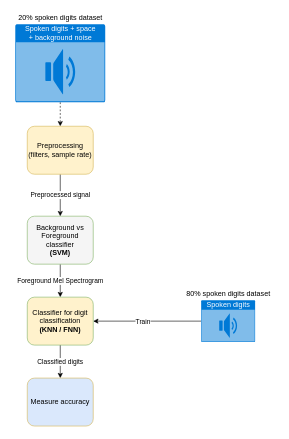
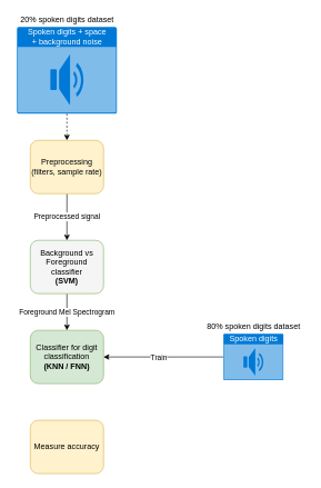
  <mxCell id="0" />
  <mxCell id="1" parent="0" />
  <mxCell id="2" style="edgeStyle=orthogonalEdgeStyle;rounded=0;orthogonalLoop=1;jettySize=auto;html=1;entryX=0.5;entryY=0;entryDx=0;entryDy=0;strokeColor=#000000;dashed=1;" parent="1" source="3" target="14" edge="1"><mxGeometry relative="1" as="geometry" /></mxCell>
  <mxCell id="3" value="&lt;div&gt;Spoken digits + space&lt;/div&gt;&lt;div&gt; + background noise&lt;/div&gt;" style="html=1;strokeColor=none;fillColor=#0079D6;labelPosition=center;verticalLabelPosition=middle;verticalAlign=top;align=center;fontSize=12;outlineConnect=0;spacingTop=-6;fontColor=#FFFFFF;sketch=0;shape=mxgraph.sitemap.audio;" parent="1" vertex="1"><mxGeometry x="25" y="40" width="150" height="130" as="geometry" /></mxCell>
  <mxCell id="4" value="&lt;font color=&quot;#000000&quot; style=&quot;background-color: rgb(255 , 255 , 255)&quot;&gt;Foreground Mel Spectrogram&lt;/font&gt;" style="edgeStyle=orthogonalEdgeStyle;rounded=0;orthogonalLoop=1;jettySize=auto;html=1;strokeColor=#000000;" parent="1" source="5" target="8" edge="1"><mxGeometry relative="1" as="geometry" /></mxCell>
  <mxCell id="5" value="&lt;font color=&quot;#000000&quot;&gt;Background vs Foreground classifier&lt;br&gt;&lt;b&gt;(SVM)&lt;/b&gt;&lt;br&gt;&lt;/font&gt;" style="rounded=1;whiteSpace=wrap;html=1;fillColor=#f5f5f5;strokeColor=#82b366;" parent="1" vertex="1"><mxGeometry x="45" y="360" width="110" height="80" as="geometry" /></mxCell>
  <mxCell id="6" value="&lt;font color=&quot;#000000&quot;&gt;20% spoken digits dataset&lt;/font&gt;" style="text;html=1;align=center;verticalAlign=middle;resizable=0;points=[];autosize=1;strokeColor=none;fillColor=none;" parent="1" vertex="1"><mxGeometry x="20" y="20" width="160" height="20" as="geometry" /></mxCell>
- <mxCell id="7" value="&lt;font color=&quot;#000000&quot; style=&quot;background-color: rgb(255 , 255 , 255)&quot;&gt;Classified digits&lt;/font&gt;" style="edgeStyle=orthogonalEdgeStyle;rounded=0;orthogonalLoop=1;jettySize=auto;html=1;strokeColor=#000000;" parent="1" source="8" target="15" edge="1"><mxGeometry relative="1" as="geometry"><Array as="points"><mxPoint x="100" y="605" /><mxPoint x="100" y="605" /></Array></mxGeometry></mxCell>
- <mxCell id="8" value="&lt;font color=&quot;#000000&quot;&gt;Classifier for digit classification &lt;br&gt;&lt;b&gt;(KNN / FNN)&lt;/b&gt;&lt;/font&gt;" style="rounded=1;whiteSpace=wrap;html=1;fillColor=#fff2cc;strokeColor=#82b366;" parent="1" vertex="1"><mxGeometry x="45" y="495" width="110" height="80" as="geometry" /></mxCell>
+ <mxCell id="8" value="&lt;font color=&quot;#000000&quot;&gt;Classifier for digit classification &lt;br&gt;&lt;b&gt;(KNN / FNN)&lt;/b&gt;&lt;/font&gt;" style="rounded=1;whiteSpace=wrap;html=1;fillColor=#d5e8d4;strokeColor=#82b366;" parent="1" vertex="1"><mxGeometry x="45" y="495" width="110" height="80" as="geometry" /></mxCell>
  <mxCell id="9" style="edgeStyle=orthogonalEdgeStyle;rounded=0;orthogonalLoop=1;jettySize=auto;html=1;entryX=1;entryY=0.5;entryDx=0;entryDy=0;strokeColor=#000000;" parent="1" source="11" target="8" edge="1"><mxGeometry relative="1" as="geometry" /></mxCell>
  <mxCell id="10" value="Train" style="edgeLabel;html=1;align=center;verticalAlign=middle;resizable=0;points=[];fontColor=#000000;labelBackgroundColor=#FFFFFF;" parent="9" vertex="1" connectable="0"><mxGeometry x="0.289" relative="1" as="geometry"><mxPoint x="18" as="offset" /></mxGeometry></mxCell>
  <mxCell id="11" value="&lt;div&gt;Spoken digits&lt;/div&gt;" style="html=1;strokeColor=none;fillColor=#0079D6;labelPosition=center;verticalLabelPosition=middle;verticalAlign=top;align=center;fontSize=12;outlineConnect=0;spacingTop=-6;fontColor=#FFFFFF;sketch=0;shape=mxgraph.sitemap.audio;" parent="1" vertex="1"><mxGeometry x="335" y="500" width="90" height="70" as="geometry" /></mxCell>
  <mxCell id="12" value="&lt;font color=&quot;#000000&quot;&gt;80% spoken digits dataset&lt;/font&gt;" style="text;html=1;align=center;verticalAlign=middle;resizable=0;points=[];autosize=1;strokeColor=none;fillColor=none;" parent="1" vertex="1"><mxGeometry x="300" y="480" width="160" height="20" as="geometry" /></mxCell>
  <mxCell id="13" value="&lt;font color=&quot;#000000&quot; style=&quot;background-color: rgb(255 , 255 , 255)&quot;&gt;Preprocessed signal&lt;/font&gt;" style="edgeStyle=orthogonalEdgeStyle;rounded=0;orthogonalLoop=1;jettySize=auto;html=1;strokeColor=#000000;" parent="1" source="14" target="5" edge="1"><mxGeometry relative="1" as="geometry" /></mxCell>
  <mxCell id="14" value="&lt;div&gt;&lt;font color=&quot;#000000&quot;&gt;Preprocessing&lt;/font&gt;&lt;/div&gt;&lt;div&gt;&lt;font color=&quot;#000000&quot;&gt;(filters, sample rate)&lt;/font&gt;&lt;br&gt;&lt;/div&gt;" style="rounded=1;whiteSpace=wrap;html=1;fillColor=#fff2cc;strokeColor=#d6b656;glass=0;sketch=0;" parent="1" vertex="1"><mxGeometry x="45" y="210" width="110" height="80" as="geometry" /></mxCell>
- <mxCell id="15" value="&lt;font color=&quot;#000000&quot;&gt;Measure accuracy&lt;/font&gt;" style="rounded=1;whiteSpace=wrap;html=1;fillColor=#dae8fc;strokeColor=#d6b656;" parent="1" vertex="1"><mxGeometry x="45" y="630" width="110" height="80" as="geometry" /></mxCell>
+ <mxCell id="15" value="&lt;font color=&quot;#000000&quot;&gt;Measure accuracy&lt;/font&gt;" style="rounded=1;whiteSpace=wrap;html=1;fillColor=#fff2cc;strokeColor=#d6b656;" parent="1" vertex="1"><mxGeometry x="45" y="630" width="110" height="80" as="geometry" /></mxCell>
